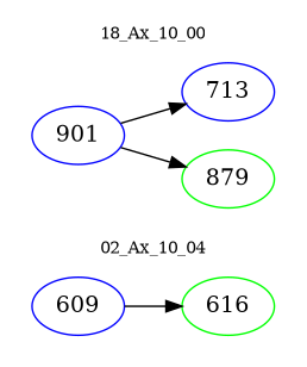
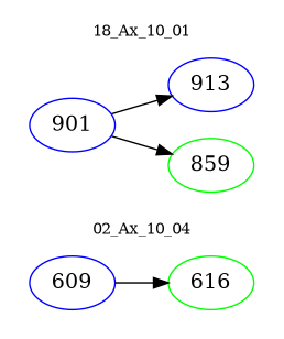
  digraph {
    rankdir=LR
    node [color=blue]
    edge [color=black]
    n1 [label=609]
    n2 [color=green label=616]
    n3 [label=901]
-   n4 [color=green label=879]
-   n5 [label=713]
+   n4 [color=green label=859]
+   n5 [label=913]
    subgraph cluster_1 {
      color=white
      fontsize=10
      label="02_Ax_10_04"
      n1
      n2
    }
    subgraph cluster_2 {
      color=white
      fontsize=10
-     label="18_Ax_10_00"
+     label="18_Ax_10_01"
      n3
      n4
      n5
    }
    n1 -> n2
    n3 -> n4
    n3 -> n5
  }
